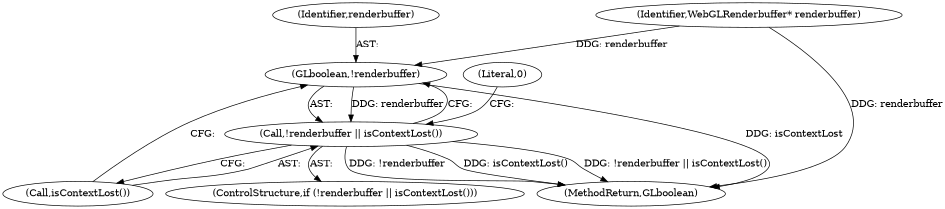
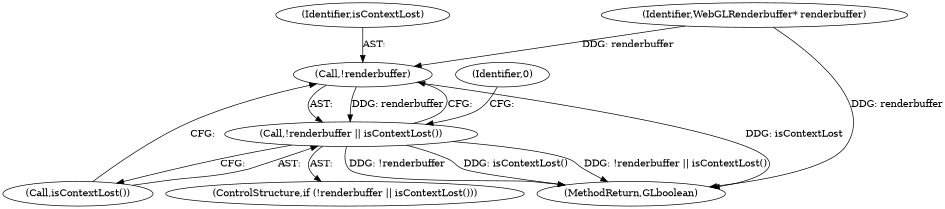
  digraph {
-   n1 [label="(GLboolean,!renderbuffer)"]
+   n1 [label="(Call,!renderbuffer)"]
    n2 [label="(Call,!renderbuffer || isContextLost())"]
    n3 [label="(MethodReturn,GLboolean)"]
    n4 [label="(Call,isContextLost())"]
    n5 [label="(ControlStructure,if (!renderbuffer || isContextLost()))"]
-   n6 [label="(Identifier,renderbuffer)"]
+   n6 [label="(Identifier,isContextLost)"]
    n7 [label="(Identifier,WebGLRenderbuffer* renderbuffer)"]
-   n8 [label="(Literal,0)"]
+   n8 [label="(Identifier,0)"]
    n1 -> n2 [label="AST: "]
    n1 -> n2 [label="DDG: renderbuffer"]
    n1 -> n3 [label="DDG: isContextLost"]
    n2 -> n1 [label="CFG: "]
    n2 -> n3 [label="DDG: isContextLost()"]
    n2 -> n3 [label="DDG: !renderbuffer || isContextLost()"]
    n2 -> n3 [label="DDG: !renderbuffer"]
    n2 -> n4 [label="CFG: "]
    n2 -> n5 [label="AST: "]
    n4 -> n1 [label="CFG: "]
    n4 -> n2 [label="AST: "]
    n6 -> n1 [label="AST: "]
    n7 -> n1 [label="DDG: renderbuffer"]
    n7 -> n3 [label="DDG: renderbuffer"]
    n8 -> n2 [label="CFG: "]
  }
